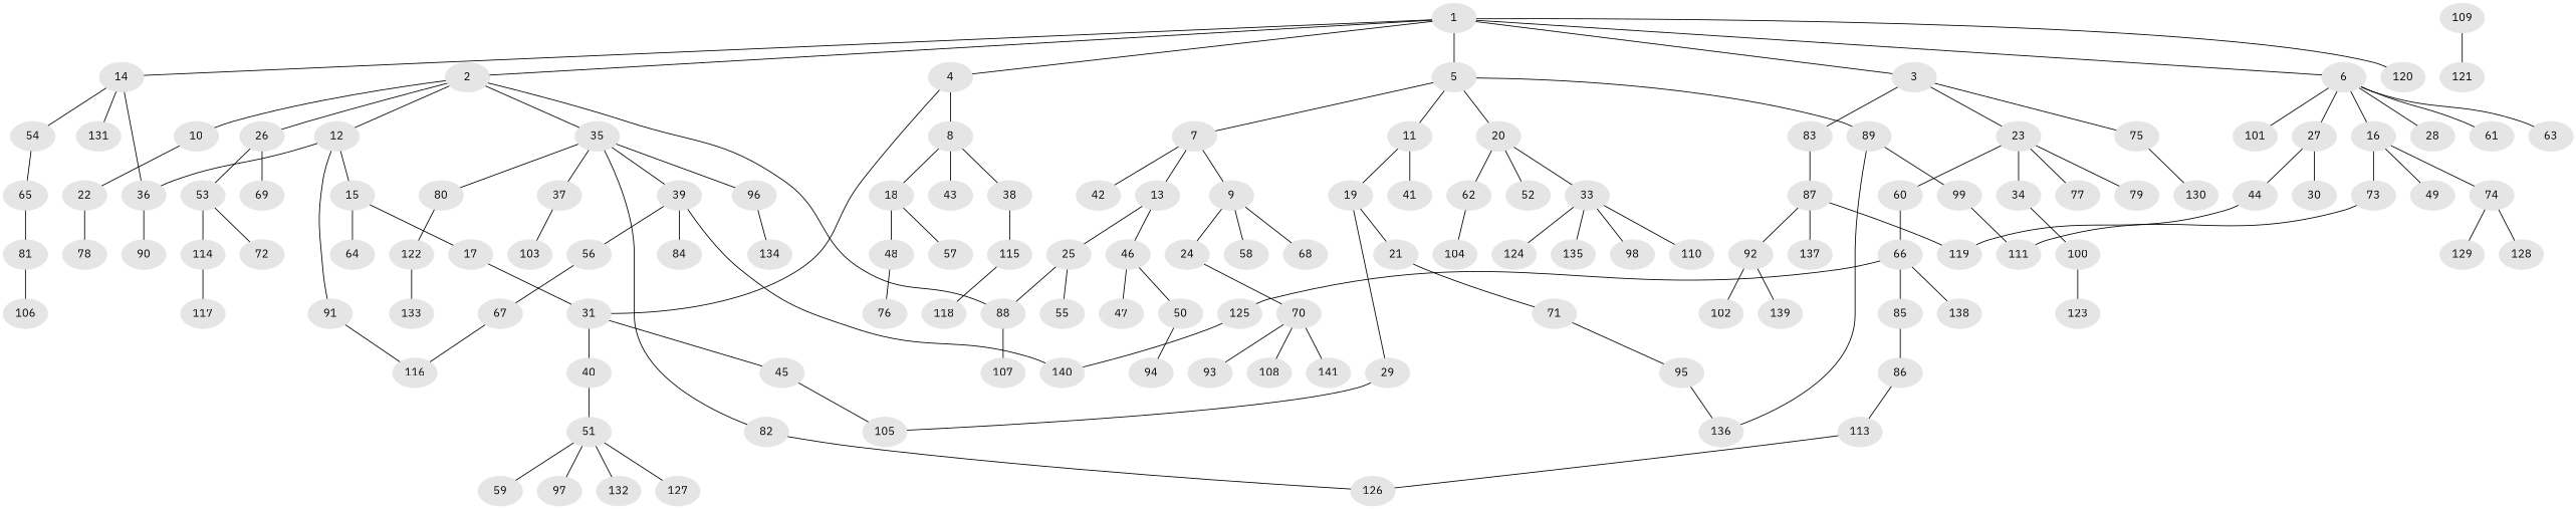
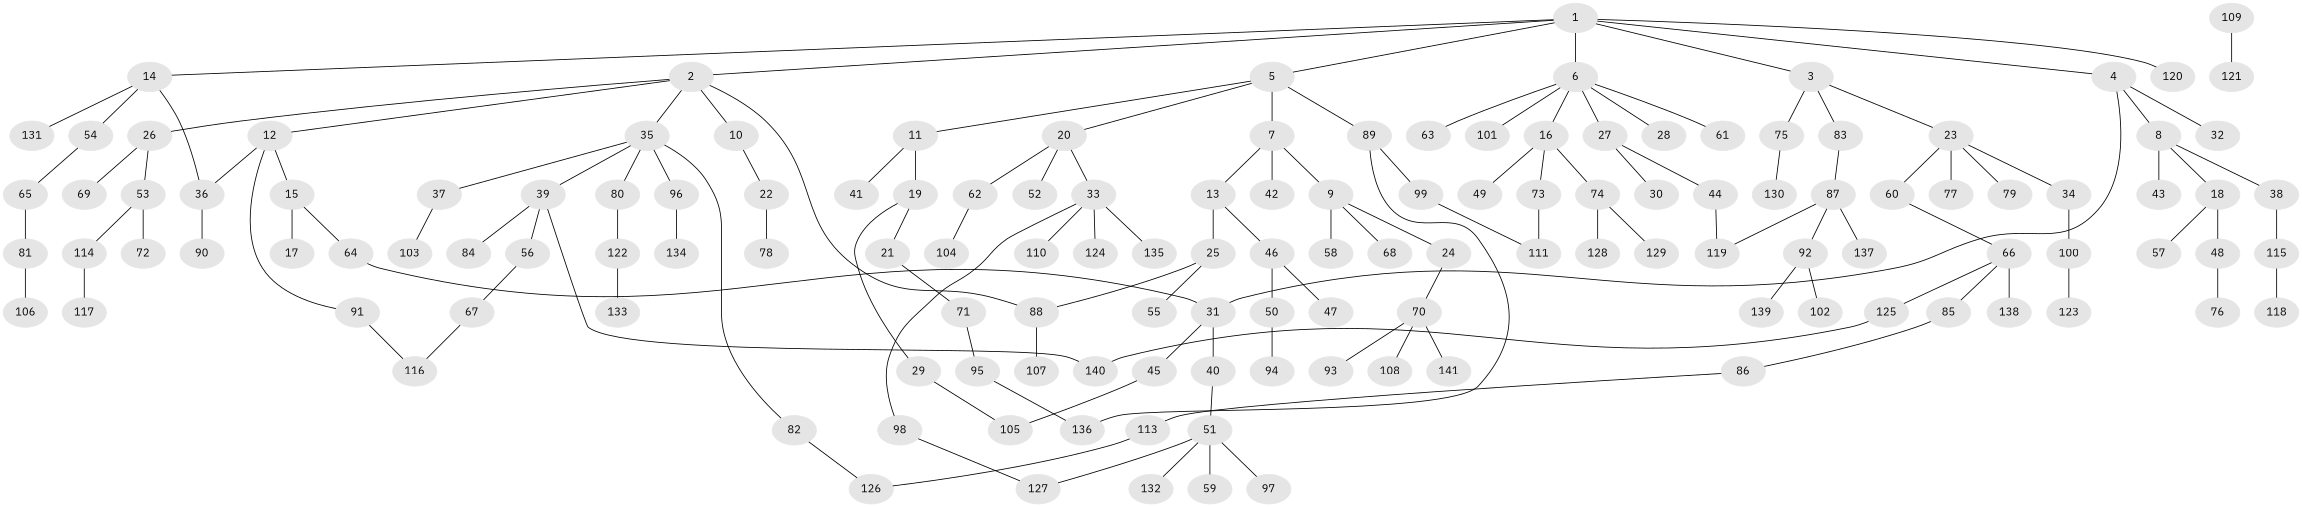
  graph {
    fontname="IBM Plex Sans"
    node [color=gray90 fontname="IBM Plex Sans" style=filled]
    edge [fontname="IBM Plex Sans"]
    1
    2
    3
    4
    5
    6
    14
    120
    10
    12
    26
    35
    88
    23
    75
    83
    8
    31
+   32
    7
    11
    20
    89
    16
    27
    28
    61
    63
    101
    36
    54
    131
    22
    15
    91
    53
    69
    37
    39
    80
    82
    96
    107
    34
    60
    77
    79
    130
    87
    18
    38
    43
    40
    45
    9
    13
    42
    19
    41
    33
    52
    62
    99
    136
    49
    73
    74
    30
    44
    24
    58
    68
    25
    46
    48
    57
    115
    70
    78
    21
    29
    17
    64
    90
    116
    55
    47
    50
    65
    111
    128
    129
    76
    71
    105
    98
    110
    124
    135
    104
    95
    100
    66
    93
    108
    141
    72
    114
    119
    51
    127
    123
    103
    56
    84
    140
    122
    126
    134
    118
    67
    59
    97
    132
    94
    117
    81
    85
    125
    138
    106
    86
    109
    121
    133
    92
    137
    113
    102
    139
    1 -- 2
    1 -- 3
    1 -- 4
    1 -- 5
    1 -- 6
    1 -- 14
    1 -- 120
    2 -- 10
    2 -- 12
    2 -- 26
    2 -- 35
    2 -- 88
    3 -- 23
    3 -- 75
    3 -- 83
    4 -- 8
    4 -- 31
+   4 -- 32
    5 -- 7
    5 -- 11
    5 -- 20
    5 -- 89
    6 -- 16
    6 -- 27
    6 -- 28
    6 -- 61
    6 -- 63
    6 -- 101
    14 -- 36
    14 -- 54
    14 -- 131
    10 -- 22
    12 -- 36
    12 -- 15
    12 -- 91
    26 -- 53
    26 -- 69
    35 -- 37
    35 -- 39
    35 -- 80
    35 -- 82
    35 -- 96
    88 -- 107
    23 -- 34
    23 -- 60
    23 -- 77
    23 -- 79
    75 -- 130
    83 -- 87
    8 -- 18
    8 -- 38
    8 -- 43
    31 -- 40
    31 -- 45
    7 -- 9
    7 -- 13
    7 -- 42
    11 -- 19
    11 -- 41
    20 -- 33
    20 -- 52
    20 -- 62
    89 -- 99
    89 -- 136
    16 -- 49
    16 -- 73
    16 -- 74
    27 -- 30
    27 -- 44
    36 -- 90
    54 -- 65
    22 -- 78
    15 -- 17
    15 -- 64
    91 -- 116
    53 -- 72
    53 -- 114
    37 -- 103
    39 -- 56
    39 -- 84
    39 -- 140
    80 -- 122
    82 -- 126
    96 -- 134
    34 -- 100
    60 -- 66
    87 -- 119
    87 -- 92
    87 -- 137
    18 -- 48
    18 -- 57
    38 -- 115
    40 -- 51
    45 -- 105
    9 -- 24
    9 -- 58
    9 -- 68
    13 -- 25
    13 -- 46
    19 -- 21
    19 -- 29
    33 -- 98
    33 -- 110
    33 -- 124
    33 -- 135
    62 -- 104
    99 -- 111
    73 -- 111
    74 -- 128
    74 -- 129
    44 -- 119
    24 -- 70
    25 -- 88
    25 -- 55
    46 -- 47
    46 -- 50
    48 -- 76
    115 -- 118
    70 -- 93
    70 -- 108
    70 -- 141
    21 -- 71
    29 -- 105
-   17 -- 31
+   64 -- 31
    50 -- 94
    65 -- 81
    71 -- 95
+   98 -- 127
    95 -- 136
    100 -- 123
    66 -- 85
    66 -- 125
    66 -- 138
    114 -- 117
    51 -- 127
    51 -- 59
    51 -- 97
    51 -- 132
    56 -- 67
    122 -- 133
    67 -- 116
    81 -- 106
    85 -- 86
    125 -- 140
    86 -- 113
    109 -- 121
    92 -- 102
    92 -- 139
    113 -- 126
  }
